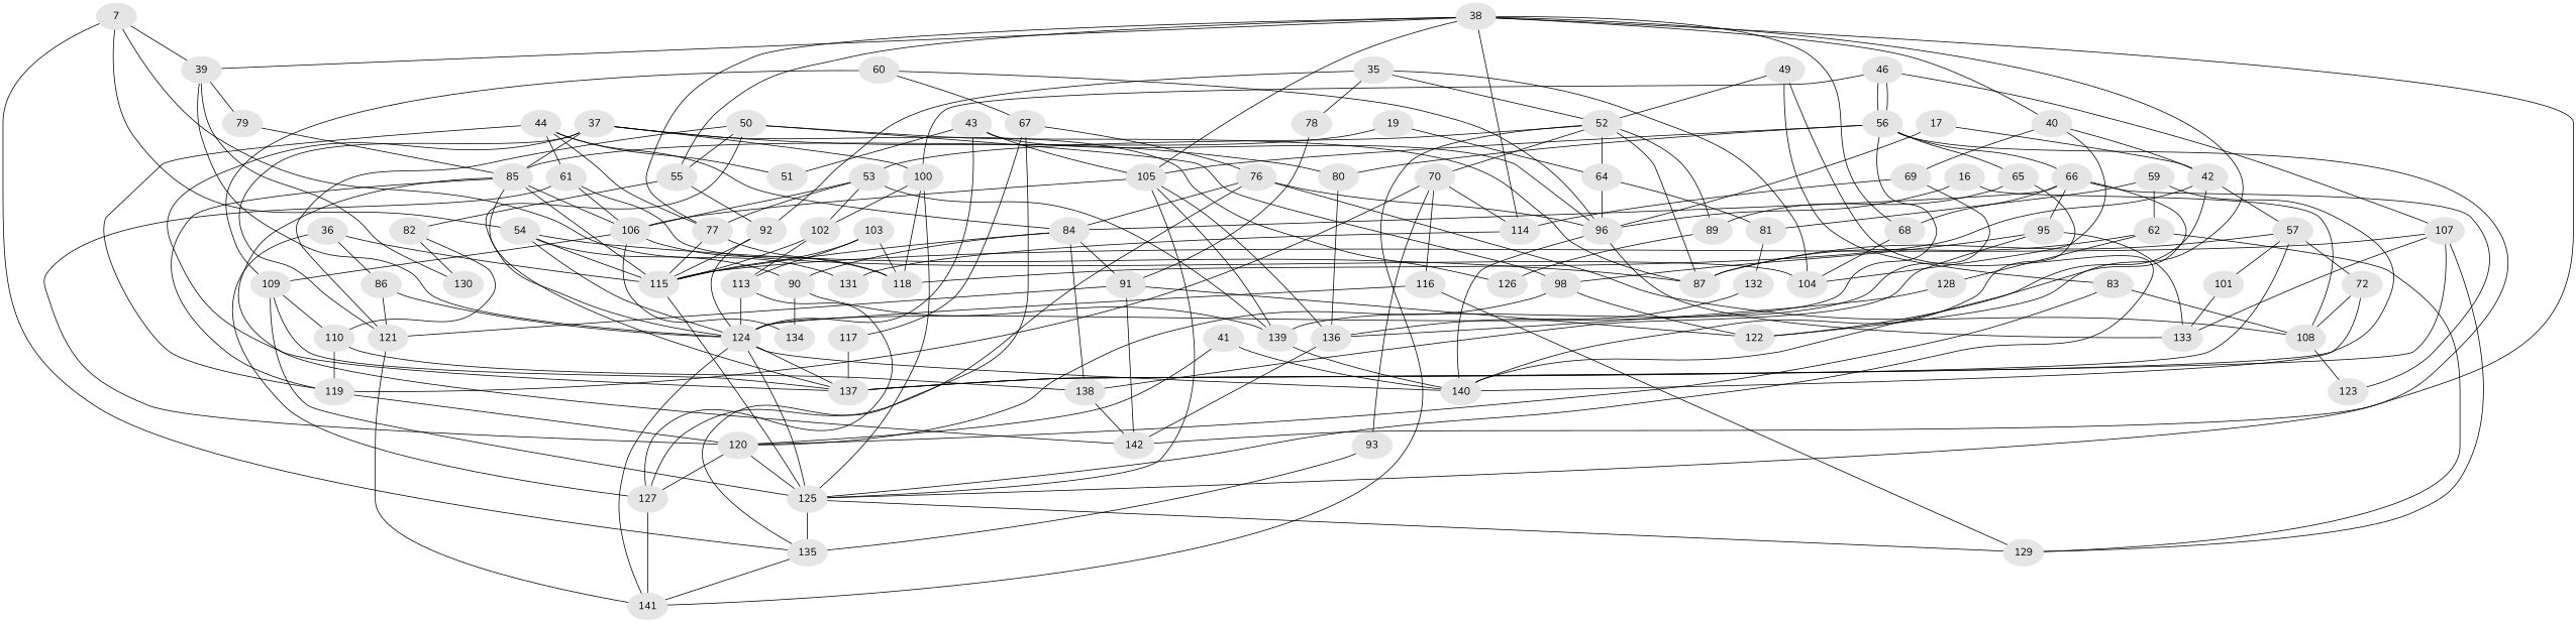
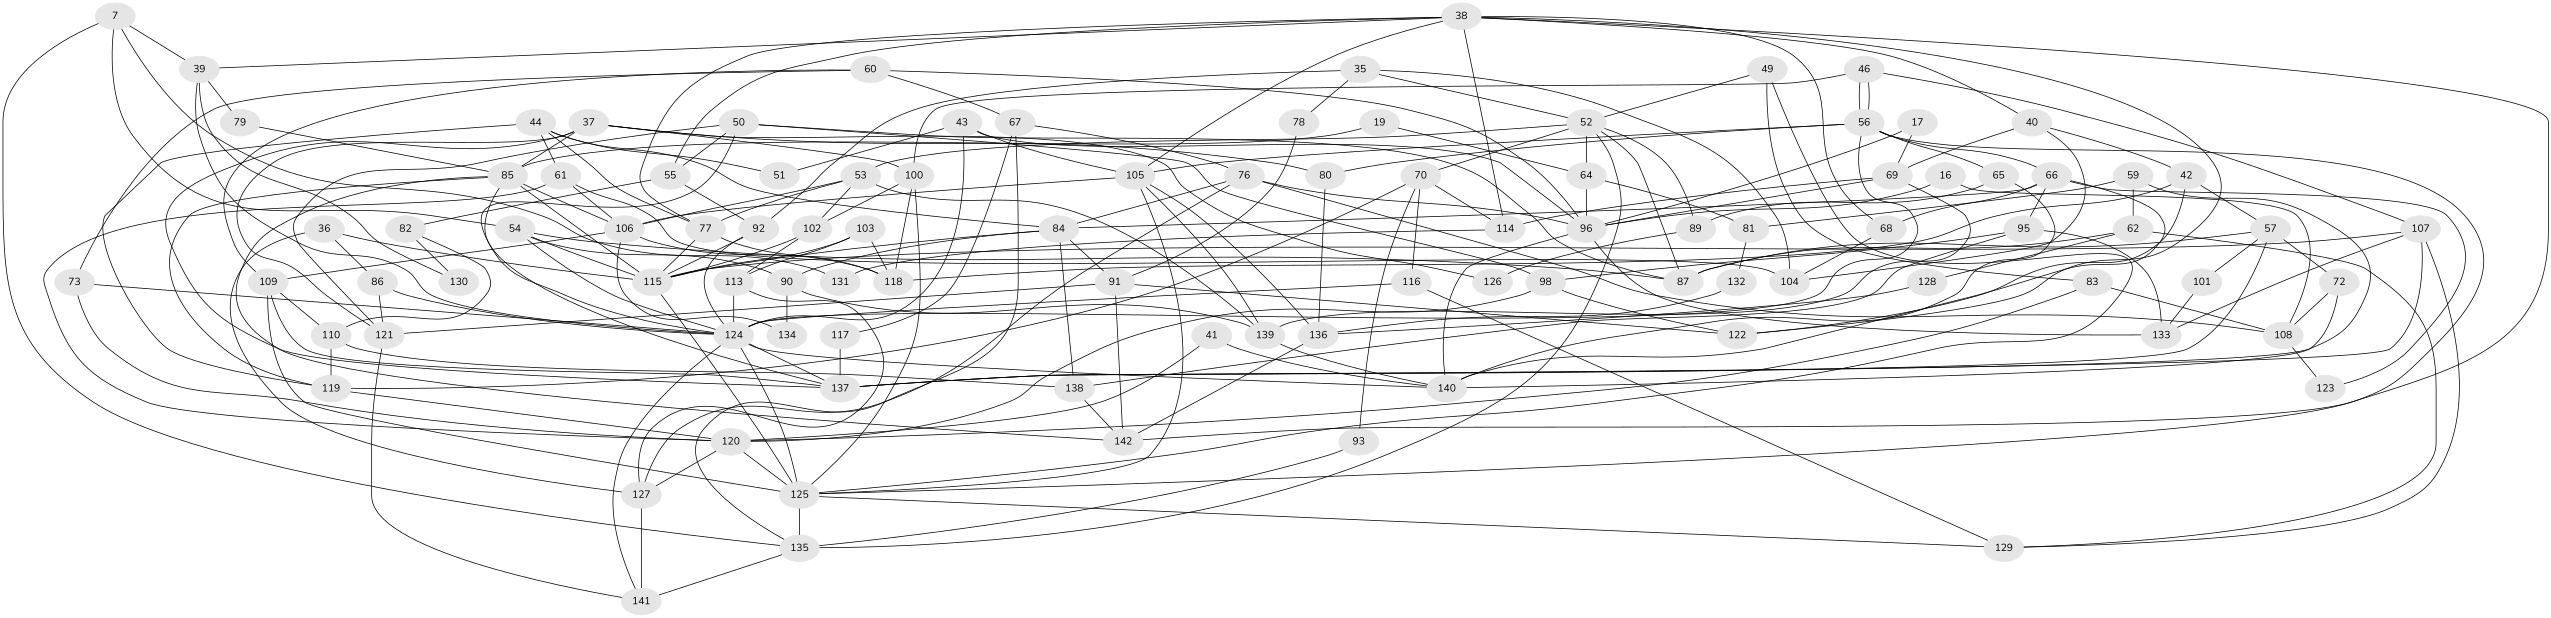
  graph {
    fontname=Nunito
    node [color=gray90 fontname=Nunito style=filled]
    edge [fontname=Nunito]
    7
    39
    54
    131
    135 [super="+15"]
    79
    124 [super="+112"]
    130
    115 [super="+45+88"]
    87
    90
    141
    96 [super="+14+9"]
    140 [super="+75"]
    133
    16
    108
    123
    42 [super="+12"]
    122
    57
    118 [super="+71"]
    17
    19
    64
    85 [super="+29"]
    81
    142 [super="+58"]
    119 [super="+20"]
    106 [super="+48"]
    52 [super="+31"]
    53
    70
    89
    35
    78
    92
    104
    91
    36
    86
    127
    121 [super="+1"]
    125 [super="+111"]
    37
    80
    100
    126
    137 [super="+32+47+63"]
    136
    102 [super="+94"]
    38 [super="+24+21"]
    40
    55
    68
    77 [super="+26"]
    105 [super="+34"]
    114
    69
    82
    139
    120 [super="+3"]
    41
    72
    101
    43
    51
    44
    61
    84 [super="+10"]
    138
    56 [super="+5+30"]
    65
    66
    46
    107
    129
    49
    83
    50 [super="+13"]
    98 [super="+27"]
    93
    116
    113
    109 [super="+28"]
    134
    110
    95 [super="+33"]
    59
    62
    128
    132
    67 [super="+25"]
    76
    117
    60
+   73
    103
    7 -- 39
    7 -- 54
    7 -- 131
    7 -- 135
    39 -- 79
    39 -- 124
    39 -- 130
    54 -- 124
    54 -- 115
    54 -- 87
    54 -- 90
    135 -- 141
    79 -- 85
    124 -- 141
    124 -- 140 [weight=2]
    124 -- 125 [weight=3]
    124 -- 137 [weight=2]
    115 -- 125 [weight=2]
    90 -- 139
    90 -- 134
    96 -- 140
    96 -- 133
    16 -- 96
    16 -- 108
    108 -- 123
    42 -- 122
    42 -- 57
    42 -- 118
    57 -- 87
    57 -- 137
    57 -- 72
    57 -- 101
    17 -- 96
-   17 -- 42
+   17 -- 69
    19 -- 64
    19 -- 85
    64 -- 96
    64 -- 81
    85 -- 124 [weight=2]
    85 -- 115
    85 -- 142
    85 -- 119
    85 -- 106 [weight=2]
    81 -- 132
    119 -- 120
    106 -- 118 [weight=2]
    106 -- 109
    106 -- 134
-   52 -- 141
+   52 -- 135
    52 -- 87
    52 -- 64
    52 -- 53
    52 -- 70
    52 -- 89
    53 -- 106
    53 -- 102 [weight=2]
    53 -- 77
    53 -- 139
    70 -- 119
    70 -- 114
    70 -- 93
    70 -- 116
    89 -- 126
    35 -- 52
    35 -- 78
    35 -- 92
    35 -- 104
    78 -- 91
    92 -- 124
    92 -- 115
    91 -- 122
    91 -- 142
    91 -- 121
    36 -- 115
    36 -- 86
    36 -- 127
    86 -- 124
    86 -- 121
    127 -- 141
    121 -- 141
    125 -- 135 [weight=2]
    125 -- 129
    37 -- 85 [weight=2]
    37 -- 121
    37 -- 80
    37 -- 100
    37 -- 126
    37 -- 137
    80 -- 136
    100 -- 118
    100 -- 125
    100 -- 102
    136 -- 142 [weight=2]
    102 -- 115
    102 -- 113
    38 -- 39
    38 -- 122
    38 -- 142
    38 -- 40
    38 -- 55
    38 -- 68
    38 -- 77
    38 -- 105
    38 -- 114
    40 -- 42
    40 -- 104
    40 -- 69
    55 -- 92
    55 -- 82
    68 -- 104
    77 -- 115
    77 -- 118
    105 -- 106 [weight=2]
    105 -- 125
    105 -- 136
    105 -- 139
    114 -- 131
+   69 -- 96
    69 -- 114
    69 -- 139
    82 -- 130
    82 -- 110
    139 -- 140
    120 -- 127
    120 -- 125
    41 -- 140
    41 -- 120
    72 -- 140
    72 -- 108
    101 -- 133
    43 -- 124
    43 -- 96
    43 -- 105
    43 -- 51
    44 -- 119
    44 -- 77
    44 -- 51
    44 -- 61
    44 -- 84
    61 -- 106
    61 -- 104
    61 -- 120
    84 -- 115
    84 -- 90
    84 -- 91
    84 -- 138
    138 -- 142
    56 -- 124
    56 -- 125
    56 -- 80
    56 -- 105
    56 -- 65
    56 -- 66
    65 -- 140
    65 -- 89
    66 -- 140
    66 -- 123
    66 -- 68
    66 -- 84 [weight=2]
    66 -- 95
    46 -- 100
    46 -- 56 [weight=2]
    46 -- 56
    46 -- 107
    107 -- 115
    107 -- 133
    107 -- 137
    107 -- 129
    49 -- 52
    49 -- 125
    49 -- 83
    83 -- 108
    83 -- 120
    50 -- 87
    50 -- 121
    50 -- 137
    50 -- 55
    50 -- 98
    98 -- 122
    98 -- 120
    93 -- 135
    116 -- 124
    116 -- 129
    113 -- 124
    113 -- 127
    109 -- 125
    109 -- 137
    109 -- 110
    110 -- 119
    110 -- 138
    95 -- 133 [weight=2]
    95 -- 138
    95 -- 98
    59 -- 81
    59 -- 137
    59 -- 62
    62 -- 87
    62 -- 129
    62 -- 128
    128 -- 136
    132 -- 136
    67 -- 135
    67 -- 76
    67 -- 117 [weight=2]
    76 -- 96
    76 -- 108
    76 -- 127
    76 -- 84
    117 -- 137 [weight=2]
    60 -- 96
    60 -- 109
    60 -- 67
+   60 -- 73
+   73 -- 124
+   73 -- 120
    103 -- 115
    103 -- 118
    103 -- 113
  }
